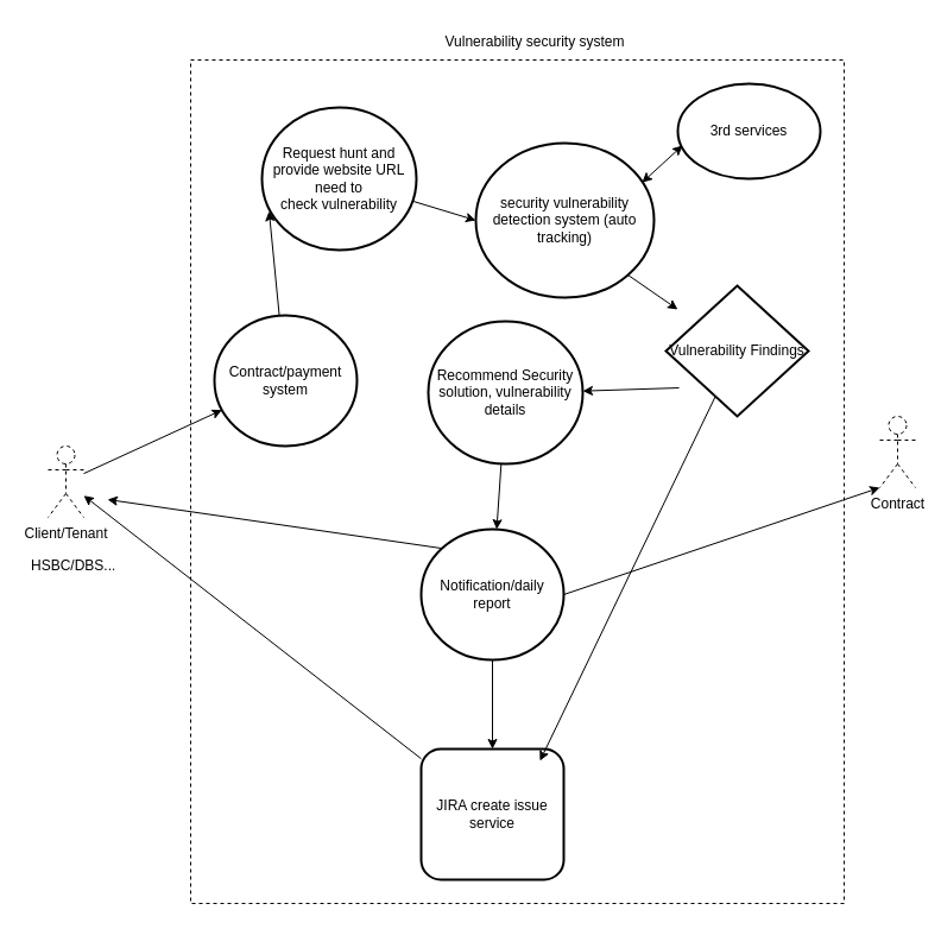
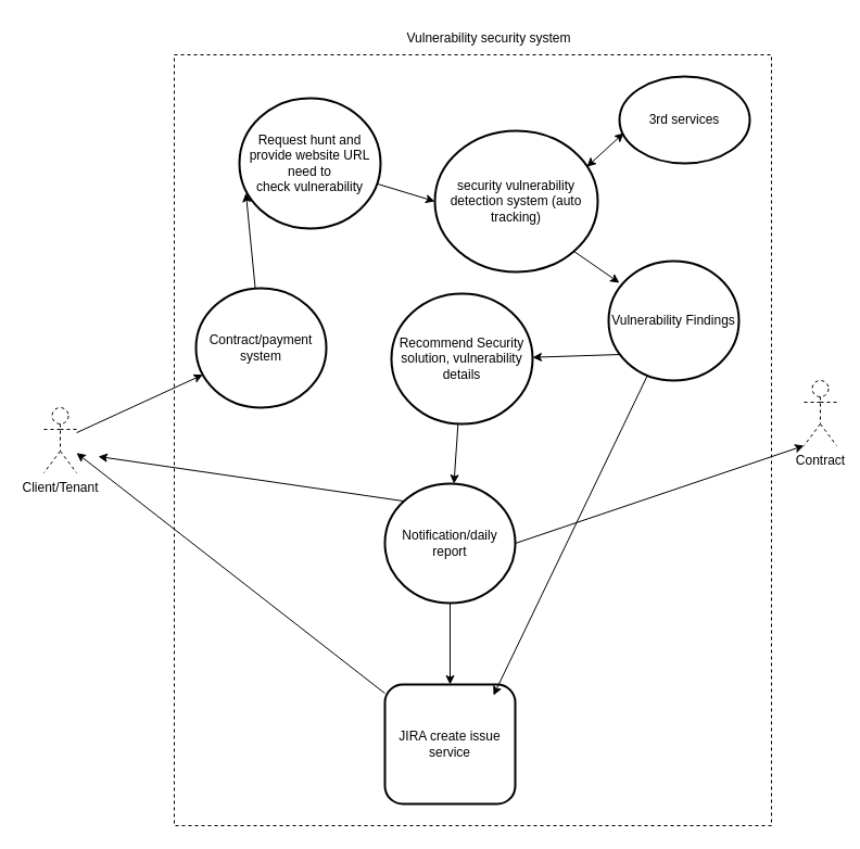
  <mxCell id="0" />
  <mxCell id="1" parent="0" />
  <mxCell id="2" value="" style="rounded=0;whiteSpace=wrap;html=1;dashed=1;" vertex="1" parent="1"><mxGeometry x="160" y="50" width="550" height="710" as="geometry" /></mxCell>
  <mxCell id="3" value="Client/Tenant" style="shape=umlActor;verticalLabelPosition=bottom;verticalAlign=top;html=1;outlineConnect=0;dashed=1;" vertex="1" parent="1"><mxGeometry x="40" y="375" width="30" height="60" as="geometry" /></mxCell>
  <mxCell id="4" value="Contract&lt;br&gt;" style="shape=umlActor;verticalLabelPosition=bottom;verticalAlign=top;html=1;outlineConnect=0;dashed=1;" vertex="1" parent="1"><mxGeometry x="740" y="350" width="30" height="60" as="geometry" /></mxCell>
  <mxCell id="5" value="&lt;span&gt;JIRA create issue service&lt;/span&gt;" style="whiteSpace=wrap;html=1;strokeWidth=2;rounded=1;" vertex="1" parent="1"><mxGeometry x="354" y="630" width="120" height="110" as="geometry" /></mxCell>
  <mxCell id="6" value="&lt;span&gt;Request hunt and provide website URL need to check&amp;nbsp;&lt;/span&gt;vulnerability" style="ellipse;whiteSpace=wrap;html=1;strokeWidth=2;" vertex="1" parent="1"><mxGeometry x="220" y="90" width="130" height="120" as="geometry" /></mxCell>
  <mxCell id="7" value="" style="endArrow=classic;html=1;rounded=0;" edge="1" parent="1" source="3" target="22"><mxGeometry width="50" height="50" relative="1" as="geometry"><mxPoint x="90" y="340" as="sourcePoint" /><mxPoint x="170" y="320" as="targetPoint" /></mxGeometry></mxCell>
- <mxCell id="8" value="&lt;span&gt;Vulnerability Findings&lt;/span&gt;" style="rhombus;whiteSpace=wrap;html=1;strokeWidth=2;" vertex="1" parent="1"><mxGeometry x="560" y="240" width="120" height="110" as="geometry" /></mxCell>
+ <mxCell id="8" value="&lt;span&gt;Vulnerability Findings&lt;/span&gt;" style="ellipse;whiteSpace=wrap;html=1;strokeWidth=2;" vertex="1" parent="1"><mxGeometry x="560" y="240" width="120" height="110" as="geometry" /></mxCell>
  <mxCell id="9" value="&lt;span&gt;security vulnerability detection system (auto tracking)&lt;/span&gt;" style="ellipse;whiteSpace=wrap;html=1;strokeWidth=2;" vertex="1" parent="1"><mxGeometry x="400" y="120" width="150" height="130" as="geometry" /></mxCell>
  <mxCell id="10" value="" style="endArrow=classic;html=1;rounded=0;entryX=0;entryY=0.5;entryDx=0;entryDy=0;" edge="1" parent="1" source="6" target="9"><mxGeometry width="50" height="50" relative="1" as="geometry"><mxPoint x="390" y="430" as="sourcePoint" /><mxPoint x="370" y="200" as="targetPoint" /></mxGeometry></mxCell>
  <mxCell id="11" value="" style="endArrow=classic;html=1;rounded=0;exitX=1;exitY=1;exitDx=0;exitDy=0;entryX=0.083;entryY=0.182;entryDx=0;entryDy=0;entryPerimeter=0;" edge="1" parent="1" source="9" target="8"><mxGeometry width="50" height="50" relative="1" as="geometry"><mxPoint x="390" y="430" as="sourcePoint" /><mxPoint x="440" y="380" as="targetPoint" /></mxGeometry></mxCell>
  <mxCell id="12" value="" style="edgeStyle=orthogonalEdgeStyle;rounded=0;orthogonalLoop=1;jettySize=auto;html=1;" edge="1" parent="1" source="13" target="5"><mxGeometry relative="1" as="geometry" /></mxCell>
  <mxCell id="13" value="&lt;span&gt;Notification/daily report&lt;/span&gt;" style="ellipse;whiteSpace=wrap;html=1;strokeWidth=2;" vertex="1" parent="1"><mxGeometry x="354" y="445" width="120" height="110" as="geometry" /></mxCell>
  <mxCell id="14" value="" style="endArrow=classic;html=1;rounded=0;exitX=0;exitY=0;exitDx=0;exitDy=0;" edge="1" parent="1" source="13"><mxGeometry width="50" height="50" relative="1" as="geometry"><mxPoint x="130" y="380" as="sourcePoint" /><mxPoint x="90" y="420" as="targetPoint" /></mxGeometry></mxCell>
  <mxCell id="15" value="" style="endArrow=classic;html=1;rounded=0;entryX=0;entryY=1;entryDx=0;entryDy=0;entryPerimeter=0;exitX=1;exitY=0.5;exitDx=0;exitDy=0;" edge="1" parent="1" source="13" target="4"><mxGeometry width="50" height="50" relative="1" as="geometry"><mxPoint x="390" y="460" as="sourcePoint" /><mxPoint x="440" y="410" as="targetPoint" /></mxGeometry></mxCell>
  <mxCell id="16" value="" style="endArrow=classic;html=1;rounded=0;startArrow=none;" edge="1" parent="1" source="25" target="13"><mxGeometry width="50" height="50" relative="1" as="geometry"><mxPoint x="390" y="410" as="sourcePoint" /><mxPoint x="440" y="360" as="targetPoint" /></mxGeometry></mxCell>
  <mxCell id="17" value="" style="endArrow=classic;html=1;rounded=0;entryX=0.833;entryY=0.091;entryDx=0;entryDy=0;entryPerimeter=0;" edge="1" parent="1" source="8" target="5"><mxGeometry width="50" height="50" relative="1" as="geometry"><mxPoint x="390" y="410" as="sourcePoint" /><mxPoint x="480" y="340" as="targetPoint" /></mxGeometry></mxCell>
  <mxCell id="18" value="3rd services" style="ellipse;whiteSpace=wrap;html=1;strokeWidth=2;" vertex="1" parent="1"><mxGeometry x="570" y="70" width="120" height="80" as="geometry" /></mxCell>
  <mxCell id="19" value="" style="endArrow=classic;startArrow=classic;html=1;rounded=0;entryX=0.033;entryY=0.65;entryDx=0;entryDy=0;exitX=0.933;exitY=0.255;exitDx=0;exitDy=0;exitPerimeter=0;entryPerimeter=0;" edge="1" parent="1" source="9" target="18"><mxGeometry width="50" height="50" relative="1" as="geometry"><mxPoint x="390" y="400" as="sourcePoint" /><mxPoint x="440" y="350" as="targetPoint" /></mxGeometry></mxCell>
  <mxCell id="20" value="" style="endArrow=classic;html=1;rounded=0;" edge="1" parent="1" source="5" target="3"><mxGeometry width="50" height="50" relative="1" as="geometry"><mxPoint x="390" y="470" as="sourcePoint" /><mxPoint x="140" y="390" as="targetPoint" /></mxGeometry></mxCell>
  <mxCell id="21" value="Vulnerability security system" style="text;html=1;strokeColor=none;fillColor=none;align=center;verticalAlign=middle;whiteSpace=wrap;rounded=0;" vertex="1" parent="1"><mxGeometry x="350" y="20" width="200" height="30" as="geometry" /></mxCell>
  <mxCell id="22" value="Contract/payment system" style="ellipse;whiteSpace=wrap;html=1;strokeWidth=2;" vertex="1" parent="1"><mxGeometry x="180" y="265" width="120" height="110" as="geometry" /></mxCell>
  <mxCell id="23" value="" style="endArrow=classic;html=1;rounded=0;entryX=0.046;entryY=0.727;entryDx=0;entryDy=0;entryPerimeter=0;" edge="1" parent="1" source="22" target="6"><mxGeometry width="50" height="50" relative="1" as="geometry"><mxPoint x="80" y="367.727" as="sourcePoint" /><mxPoint x="170.803" y="353.969" as="targetPoint" /></mxGeometry></mxCell>
- <mxCell id="24" value="HSBC/DBS..." style="text;strokeColor=none;fillColor=none;align=left;verticalAlign=middle;spacingLeft=4;spacingRight=4;overflow=hidden;points=[[0,0.5],[1,0.5]];portConstraint=eastwest;rotatable=0;" vertex="1" parent="1"><mxGeometry x="20" y="460" width="80" height="30" as="geometry" /></mxCell>
  <mxCell id="25" value="Recommend Security solution, vulnerability details" style="ellipse;whiteSpace=wrap;html=1;strokeWidth=2;" vertex="1" parent="1"><mxGeometry x="360" y="270" width="130" height="120" as="geometry" /></mxCell>
  <mxCell id="26" value="" style="endArrow=classic;html=1;rounded=0;exitX=0.092;exitY=0.782;exitDx=0;exitDy=0;exitPerimeter=0;" edge="1" parent="1" source="8" target="25"><mxGeometry width="50" height="50" relative="1" as="geometry"><mxPoint x="605" y="350" as="sourcePoint" /><mxPoint x="655" y="300" as="targetPoint" /></mxGeometry></mxCell>
